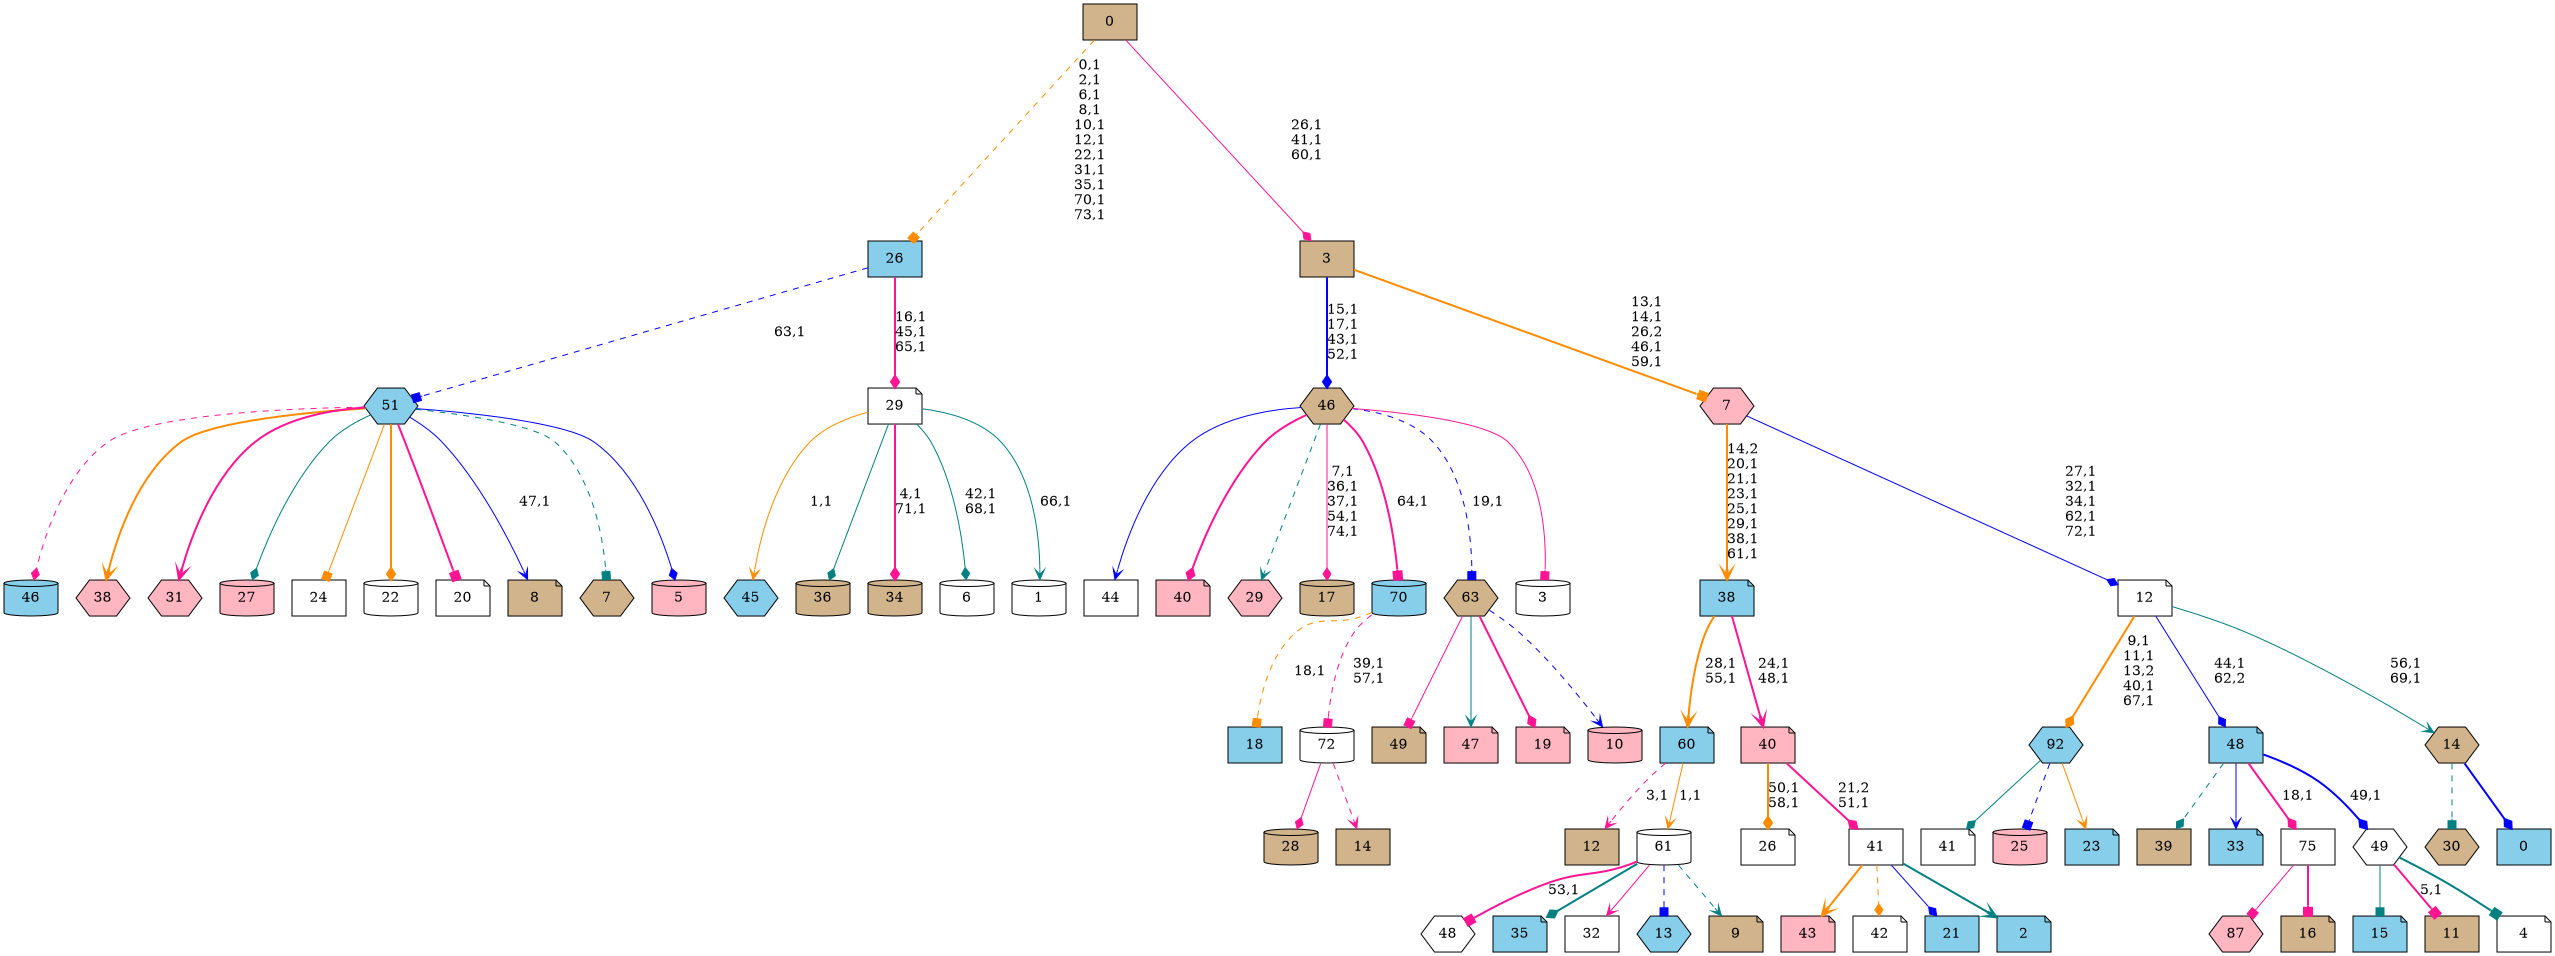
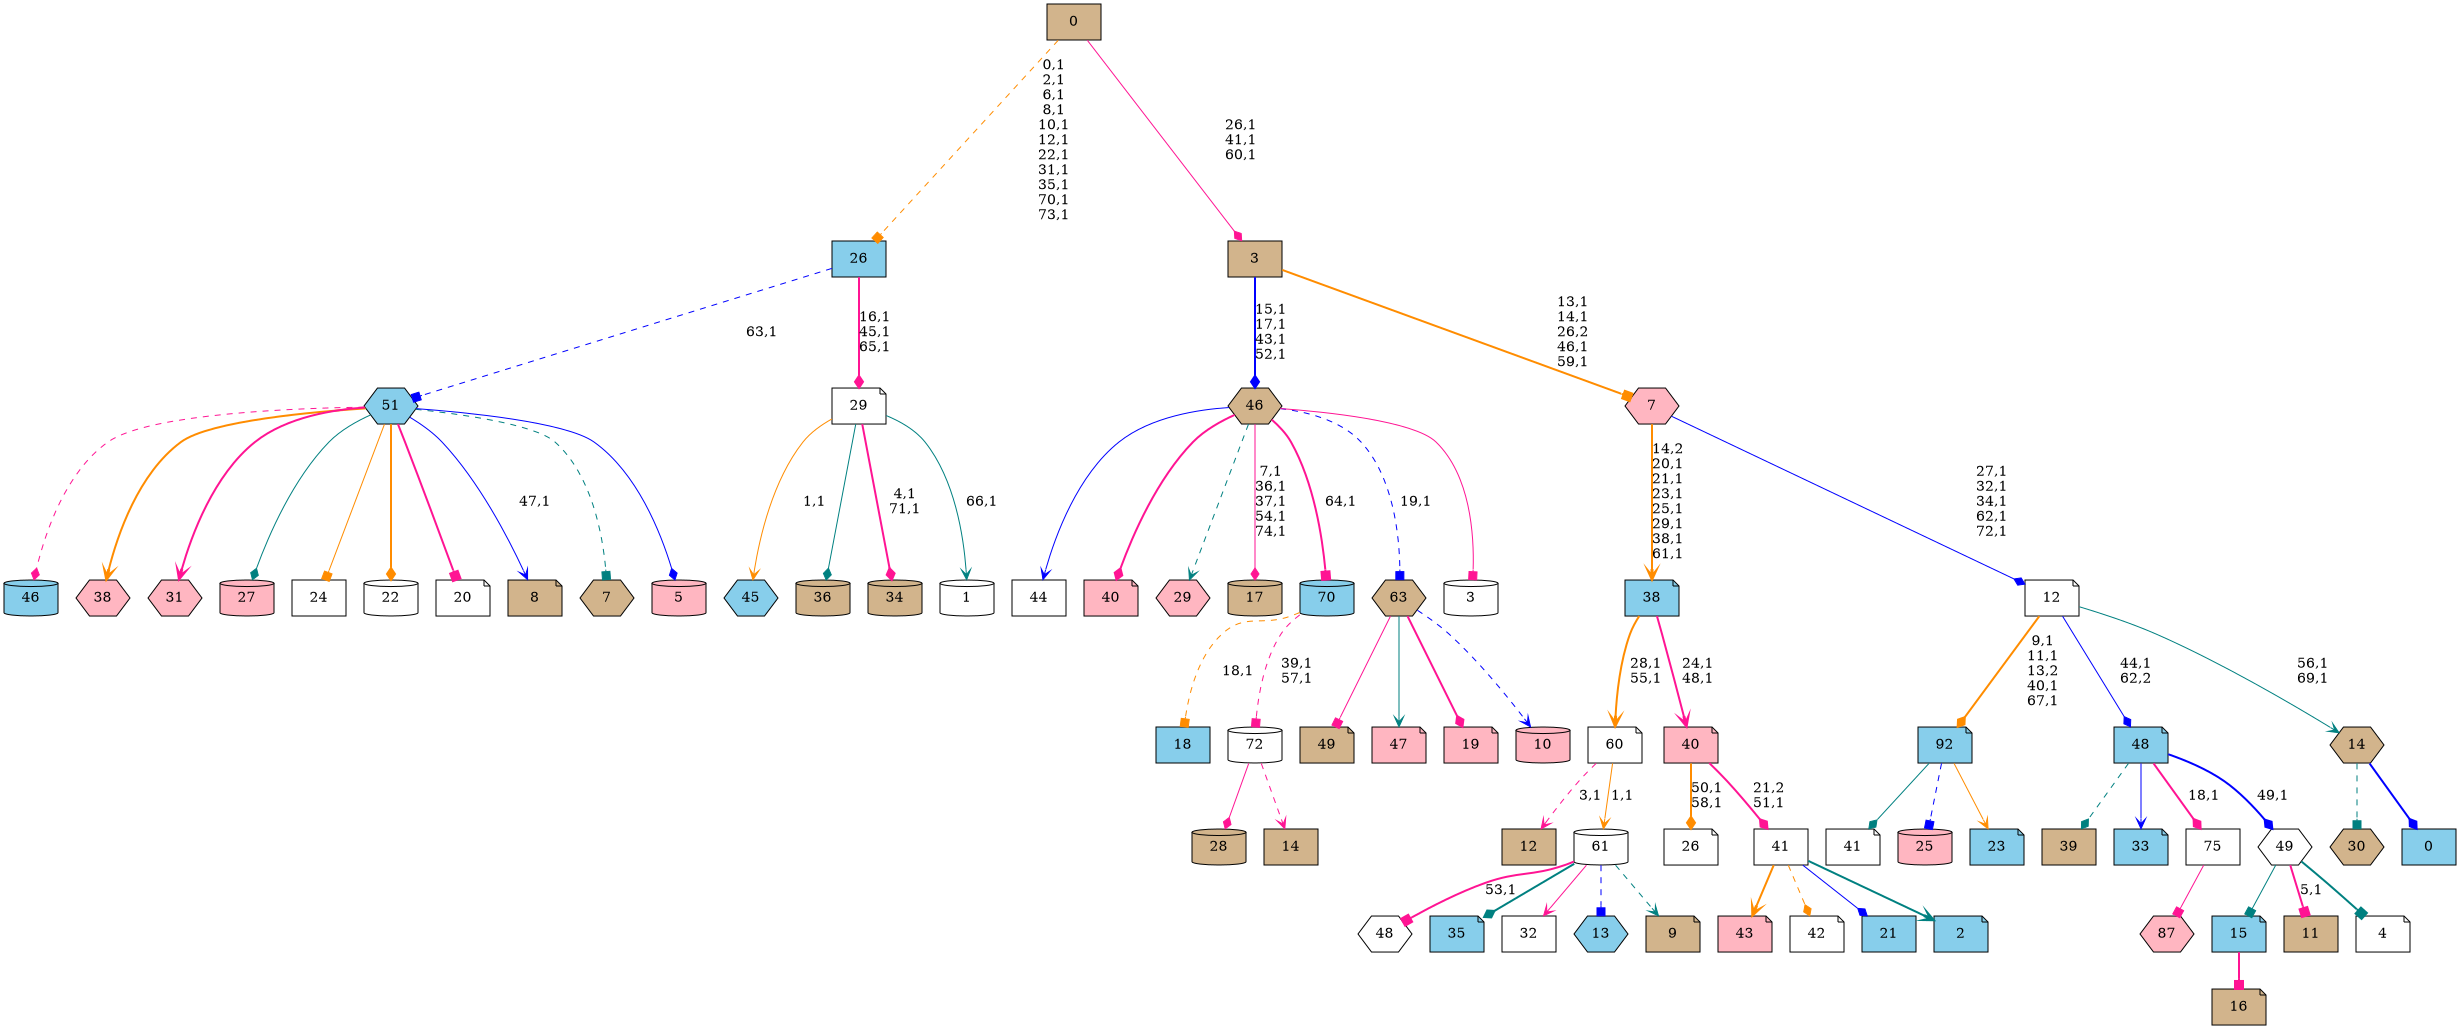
  digraph {
    node [fillcolor=white shape=note style=filled]
    edge [arrowhead=diamond color=deeppink style=bold]
    n1 [fillcolor=tan label=49]
    n2 [label=48 shape=hexagon]
    n3 [fillcolor=lightpink label=47]
    n4 [fillcolor=skyblue label=46 shape=cylinder]
    n5 [fillcolor=skyblue label=45 shape=hexagon]
    n6 [label=44 shape=box]
    n7 [fillcolor=lightpink label=43]
    n8 [label=42]
    n9 [label=41]
    n10 [fillcolor=lightpink label=40]
    n11 [fillcolor=tan label=39 shape=box]
    n12 [fillcolor=lightpink label=38 shape=hexagon]
    n13 [fillcolor=lightpink label=87 shape=hexagon]
    n14 [fillcolor=tan label=36 shape=cylinder]
    n15 [fillcolor=skyblue label=35]
    n16 [fillcolor=tan label=34 shape=cylinder]
    n17 [fillcolor=skyblue label=33]
    n18 [label=32 shape=box]
    n19 [fillcolor=lightpink label=31 shape=hexagon]
    n20 [fillcolor=tan label=30 shape=hexagon]
    n21 [fillcolor=lightpink label=29 shape=hexagon]
    n22 [fillcolor=tan label=28 shape=cylinder]
    n23 [fillcolor=lightpink label=27 shape=cylinder]
    n24 [label=26]
    n25 [fillcolor=lightpink label=25 shape=cylinder]
    n26 [label=24 shape=box]
    n27 [fillcolor=skyblue label=23]
-   92 [fillcolor=skyblue shape=hexagon]
+   92 [fillcolor=skyblue]
    n29 [label=22 shape=cylinder]
    n30 [fillcolor=skyblue label=21 shape=box]
    n31 [label=20]
    n32 [fillcolor=lightpink label=19]
    n33 [fillcolor=skyblue label=18 shape=box]
    n34 [fillcolor=tan label=17 shape=cylinder]
    n35 [fillcolor=tan label=16]
    75 [shape=box]
    n37 [fillcolor=skyblue label=15]
    n38 [fillcolor=tan label=14 shape=box]
    72 [shape=cylinder]
    70 [fillcolor=skyblue shape=cylinder]
    n41 [fillcolor=skyblue label=13 shape=hexagon]
    n42 [fillcolor=tan label=12 shape=box]
    n43 [fillcolor=tan label=11 shape=box]
    n44 [fillcolor=lightpink label=10 shape=cylinder]
    63 [fillcolor=tan shape=hexagon]
    n46 [fillcolor=tan label=9]
    61 [shape=cylinder]
-   60 [fillcolor=skyblue]
+   60
    n49 [fillcolor=tan label=8]
    n50 [fillcolor=tan label=7 shape=hexagon]
-   n51 [label=6 shape=cylinder]
    n52 [fillcolor=lightpink label=5 shape=cylinder]
    51 [fillcolor=skyblue shape=hexagon]
    n54 [label=4]
    49 [shape=hexagon]
    48 [fillcolor=skyblue]
    n57 [label=3 shape=cylinder]
    46 [fillcolor=tan shape=hexagon]
    n59 [fillcolor=skyblue label=2]
    41 [shape=box]
    40 [fillcolor=lightpink]
    38 [fillcolor=skyblue]
    n63 [label=1 shape=cylinder]
    29
    26 [fillcolor=skyblue shape=box]
    n66 [fillcolor=skyblue label=0 shape=box]
    14 [fillcolor=tan shape=hexagon]
    12
    7 [fillcolor=lightpink shape=hexagon]
    3 [fillcolor=tan shape=box]
    0 [fillcolor=tan shape=box]
    92 -> n9 [color=teal style=solid]
    92 -> n25 [arrowhead=box color=blue style=dashed]
    92 -> n27 [arrowhead=vee color=darkorange style=solid]
    75 -> n13 [arrowhead=box style=solid]
-   75 -> n35 [arrowhead=box]
+   n37 -> n35 [arrowhead=box]
    72 -> n22 [style=solid]
    72 -> n38 [arrowhead=vee style=dashed]
    70 -> n33 [arrowhead=box color=darkorange label="18,1" style=dashed]
    70 -> 72 [arrowhead=box label="39,1\n57,1" style=dashed]
    63 -> n1 [arrowhead=box style=solid]
    63 -> n3 [arrowhead=vee color=teal style=solid]
    63 -> n32
    63 -> n44 [arrowhead=vee color=blue style=dashed]
    61 -> n2 [arrowhead=box label="53,1"]
    61 -> n15 [color=teal]
    61 -> n18 [arrowhead=vee style=solid]
    61 -> n41 [arrowhead=box color=blue style=dashed]
    61 -> n46 [arrowhead=vee color=teal style=dashed]
    60 -> n42 [arrowhead=vee label="3,1" style=dashed]
    60 -> 61 [arrowhead=vee color=darkorange label="1,1" style=solid]
    51 -> n4 [style=dashed]
    51 -> n12 [arrowhead=vee color=darkorange]
    51 -> n19 [arrowhead=vee]
    51 -> n23 [color=teal style=solid]
    51 -> n26 [arrowhead=box color=darkorange style=solid]
    51 -> n29 [color=darkorange]
    51 -> n31 [arrowhead=box]
    51 -> n49 [arrowhead=vee color=blue label="47,1" style=solid]
    51 -> n50 [arrowhead=box color=teal style=dashed]
    51 -> n52 [color=blue style=solid]
    49 -> n37 [arrowhead=box color=teal style=solid]
    49 -> n43 [arrowhead=box label="5,1"]
    49 -> n54 [arrowhead=box color=teal]
    48 -> n11 [color=teal style=dashed]
    48 -> n17 [arrowhead=vee color=blue style=solid]
    48 -> 75 [label="18,1"]
    48 -> 49 [color=blue label="49,1"]
    46 -> n6 [arrowhead=vee color=blue style=solid]
    46 -> n10
    46 -> n21 [arrowhead=vee color=teal style=dashed]
    46 -> n34 [label="7,1\n36,1\n37,1\n54,1\n74,1" style=solid]
    46 -> 70 [arrowhead=box label="64,1"]
    46 -> 63 [arrowhead=box color=blue label="19,1" style=dashed]
    46 -> n57 [arrowhead=box style=solid]
    41 -> n7 [arrowhead=vee color=darkorange]
    41 -> n8 [color=darkorange style=dashed]
    41 -> n30 [color=blue style=solid]
    41 -> n59 [arrowhead=vee color=teal]
    40 -> n24 [color=darkorange label="50,1\n58,1"]
    40 -> 41 [label="21,2\n51,1"]
    38 -> 60 [arrowhead=vee color=darkorange label="28,1\n55,1"]
    38 -> 40 [arrowhead=vee label="24,1\n48,1"]
    29 -> n5 [arrowhead=vee color=darkorange label="1,1" style=solid]
    29 -> n14 [color=teal style=solid]
    29 -> n16 [label="4,1\n71,1"]
-   29 -> n51 [color=teal label="42,1\n68,1" style=solid]
    29 -> n63 [arrowhead=vee color=teal label="66,1" style=solid]
    26 -> 51 [arrowhead=box color=blue label="63,1" style=dashed]
    26 -> 29 [label="16,1\n45,1\n65,1"]
    14 -> n20 [arrowhead=box color=teal style=dashed]
    14 -> n66 [color=blue]
    12 -> 92 [color=darkorange label="9,1\n11,1\n13,2\n40,1\n67,1"]
    12 -> 48 [color=blue label="44,1\n62,2" style=solid]
    12 -> 14 [arrowhead=vee color=teal label="56,1\n69,1" style=solid]
    7 -> 38 [arrowhead=vee color=darkorange label="14,2\n20,1\n21,1\n23,1\n25,1\n29,1\n38,1\n61,1"]
    7 -> 12 [color=blue label="27,1\n32,1\n34,1\n62,1\n72,1" style=solid]
    3 -> 46 [color=blue label="15,1\n17,1\n43,1\n52,1"]
    3 -> 7 [arrowhead=box color=darkorange label="13,1\n14,1\n26,2\n46,1\n59,1"]
    0 -> 26 [arrowhead=box color=darkorange label="0,1\n2,1\n6,1\n8,1\n10,1\n12,1\n22,1\n31,1\n35,1\n70,1\n73,1" style=dashed]
    0 -> 3 [label="26,1\n41,1\n60,1" style=solid]
  }
